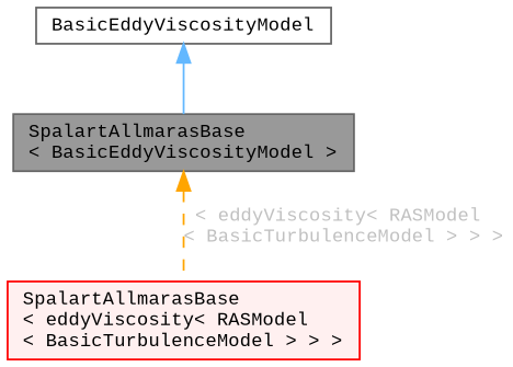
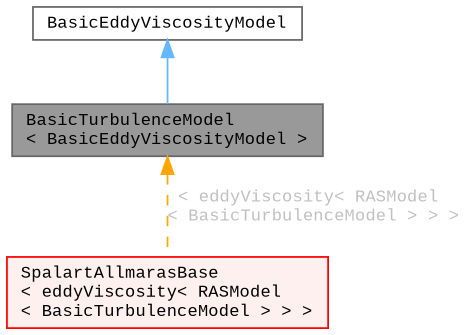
  digraph {
    fontname="Liberation Mono"
    node [color=gray40 fontname="Liberation Mono" fontsize=10 shape=box style=filled]
    edge [dir=back fontname="Liberation Mono" fontsize=10 labelfontname=Helvetica labelfontsize=10]
-   n1 [fillcolor=grey60 fontcolor=black height=0.2 label="SpalartAllmarasBase\l\< BasicEddyViscosityModel \>" width=0.4]
+   n1 [fillcolor=grey60 fontcolor=black height=0.2 label="BasicTurbulenceModel\l\< BasicEddyViscosityModel \>" width=0.4]
    n2 [color=red fillcolor="#FFF0F0" height=0.2 label="SpalartAllmarasBase\l\< eddyViscosity\< RASModel\l\< BasicTurbulenceModel \> \> \>" width=0.4]
    n3 [fillcolor=white height=0.2 label=BasicEddyViscosityModel width=0.4]
    n1 -> n2 [color=orange fontcolor=grey label=" \< eddyViscosity\< RASModel\l\< BasicTurbulenceModel \> \> \>" style=dashed]
    n3 -> n1 [color=steelblue1 style=solid]
  }
